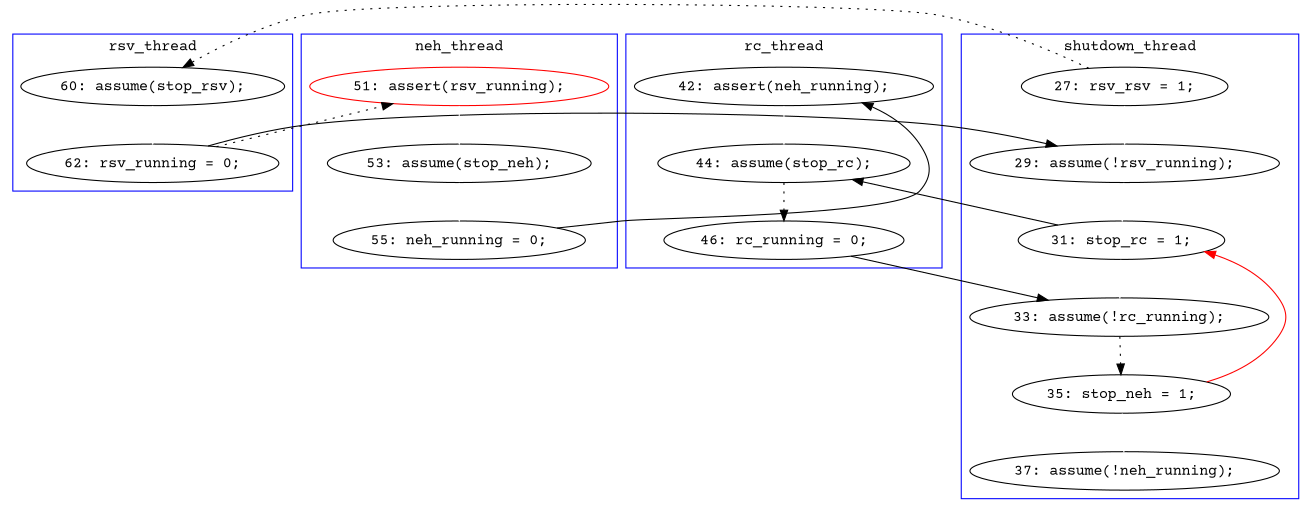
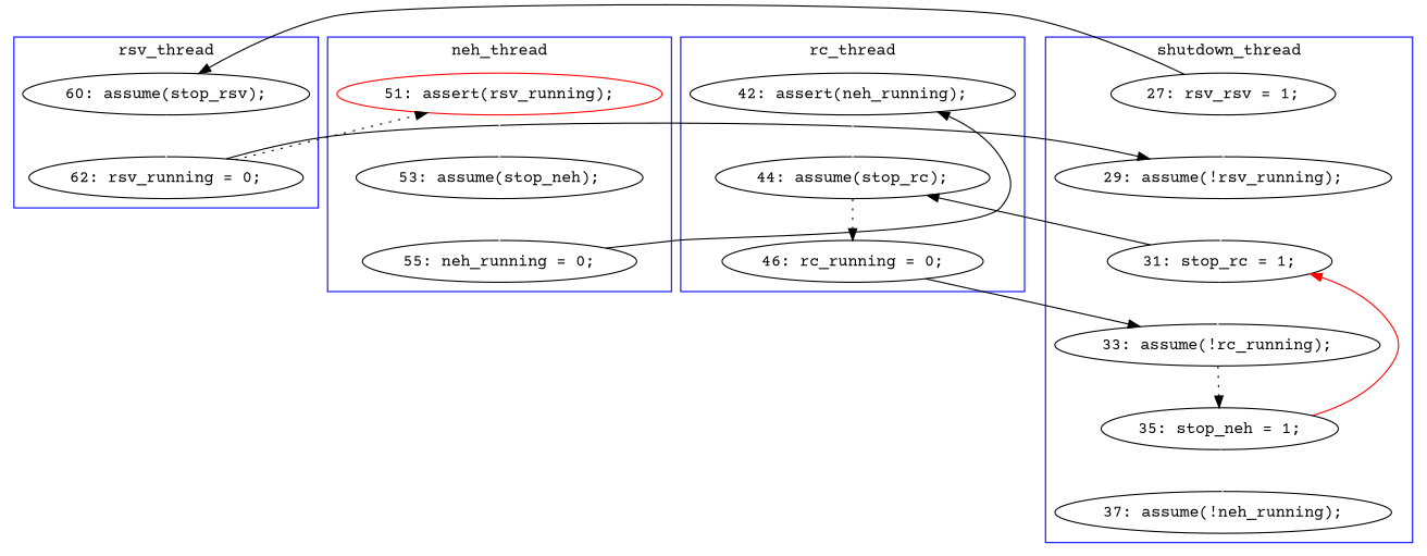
  digraph {
    fontname="Courier Prime"
    node [fontname="Courier Prime"]
    edge [color=white fontname="Courier Prime" style=solid]
    n1 [label="60: assume(stop_rsv);"]
    n2 [label="62: rsv_running = 0;"]
    n3 [color=red label="51: assert(rsv_running);"]
    n4 [label="53: assume(stop_neh);"]
    n5 [label="55: neh_running = 0;"]
    n6 [label="31: stop_rc = 1;"]
    n7 [label="33: assume(!rc_running);"]
    n8 [label="29: assume(!rsv_running);"]
    n9 [label="27: rsv_rsv = 1;"]
    n10 [label="35: stop_neh = 1;"]
    n11 [label="37: assume(!neh_running);"]
    n12 [label="44: assume(stop_rc);"]
    n13 [label="46: rc_running = 0;"]
    n14 [label="42: assert(neh_running);"]
    subgraph cluster_1 {
      color=blue
      label=rsv_thread
      n1
      n2
    }
    subgraph cluster_2 {
      color=blue
      label=neh_thread
      n3
      n4
      n5
    }
    subgraph cluster_3 {
      color=blue
      label=shutdown_thread
      n6
      n7
      n8
      n9
      n10
      n11
    }
    subgraph cluster_4 {
      color=blue
      label=rc_thread
      n12
      n13
      n14
    }
    n1 -> n2
    n2 -> n3 [color=black constraint=false style=dotted]
    n2 -> n8 [color=black constraint=false]
    n3 -> n4
    n4 -> n5
    n5 -> n14 [color=black constraint=false]
    n6 -> n7
    n6 -> n12 [color=black constraint=false]
    n7 -> n10 [color=black style=dotted]
    n8 -> n6
-   n9 -> n1 [color=black constraint=false style=dotted]
+   n9 -> n1 [color=black constraint=false]
    n9 -> n8
    n10 -> n6 [color=red constraint=false]
    n10 -> n11
    n12 -> n13 [color=black style=dotted]
    n13 -> n7 [color=black constraint=false]
    n14 -> n12
  }
